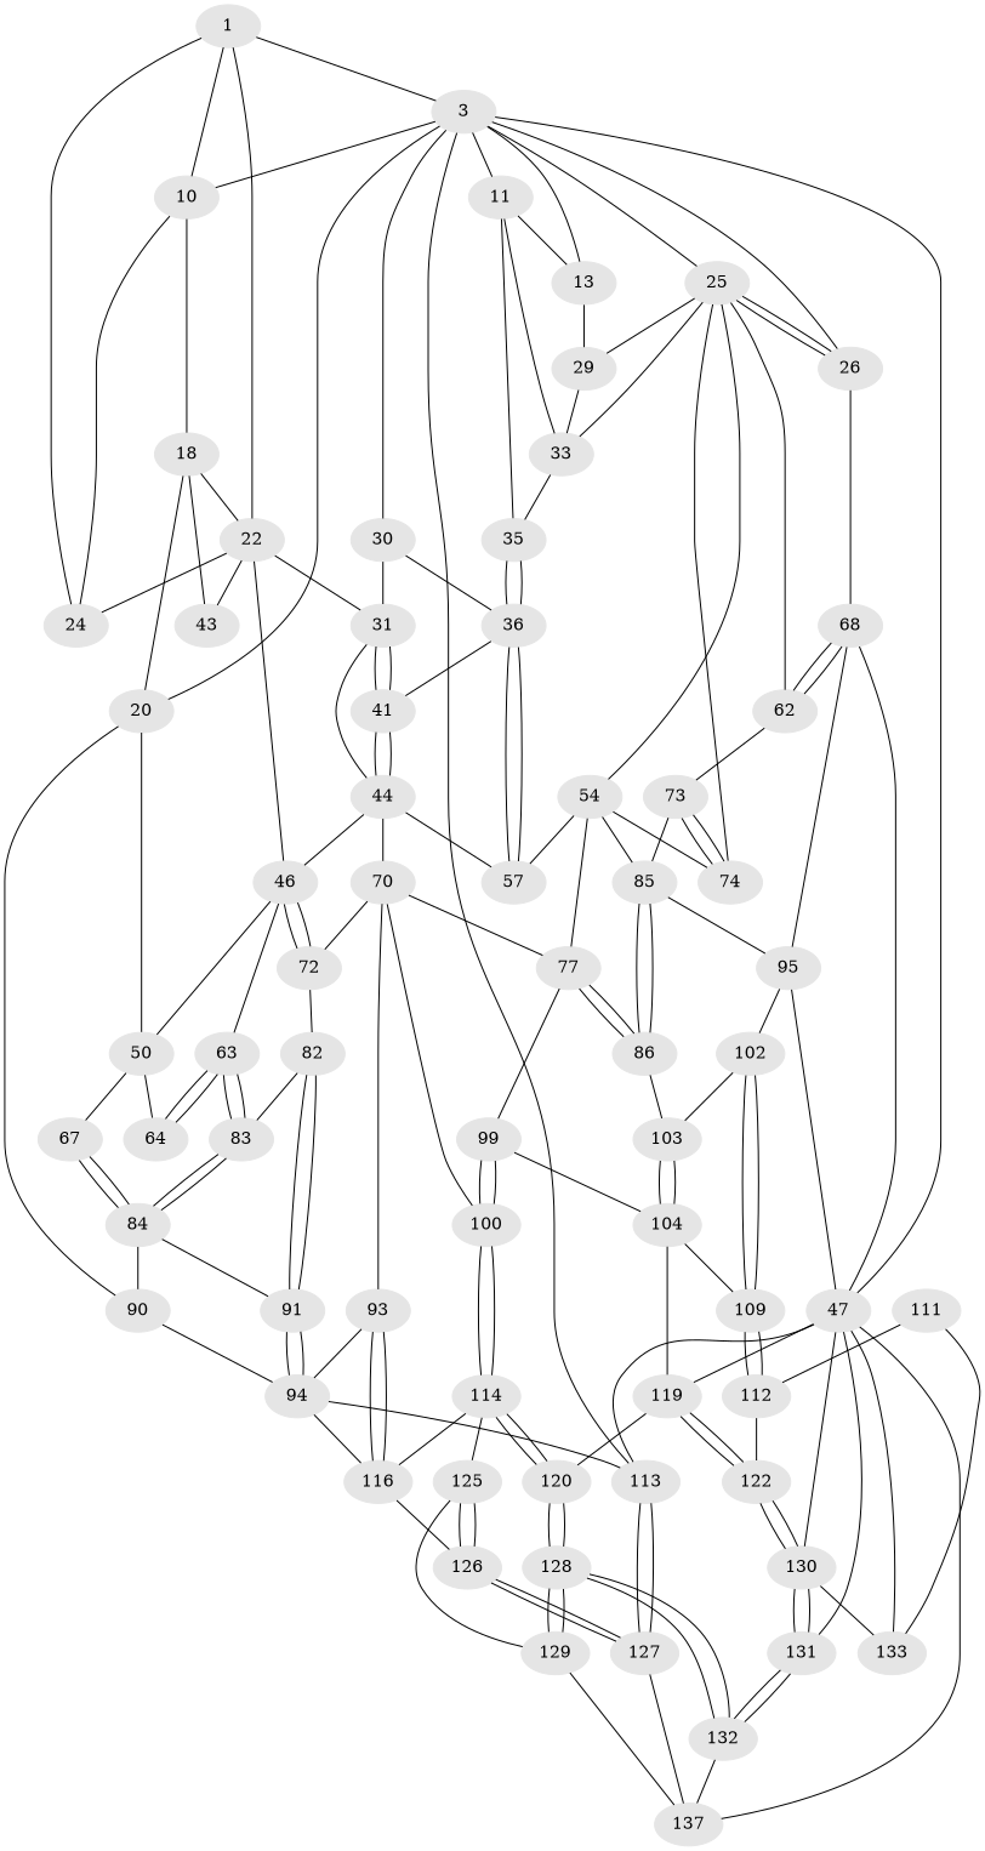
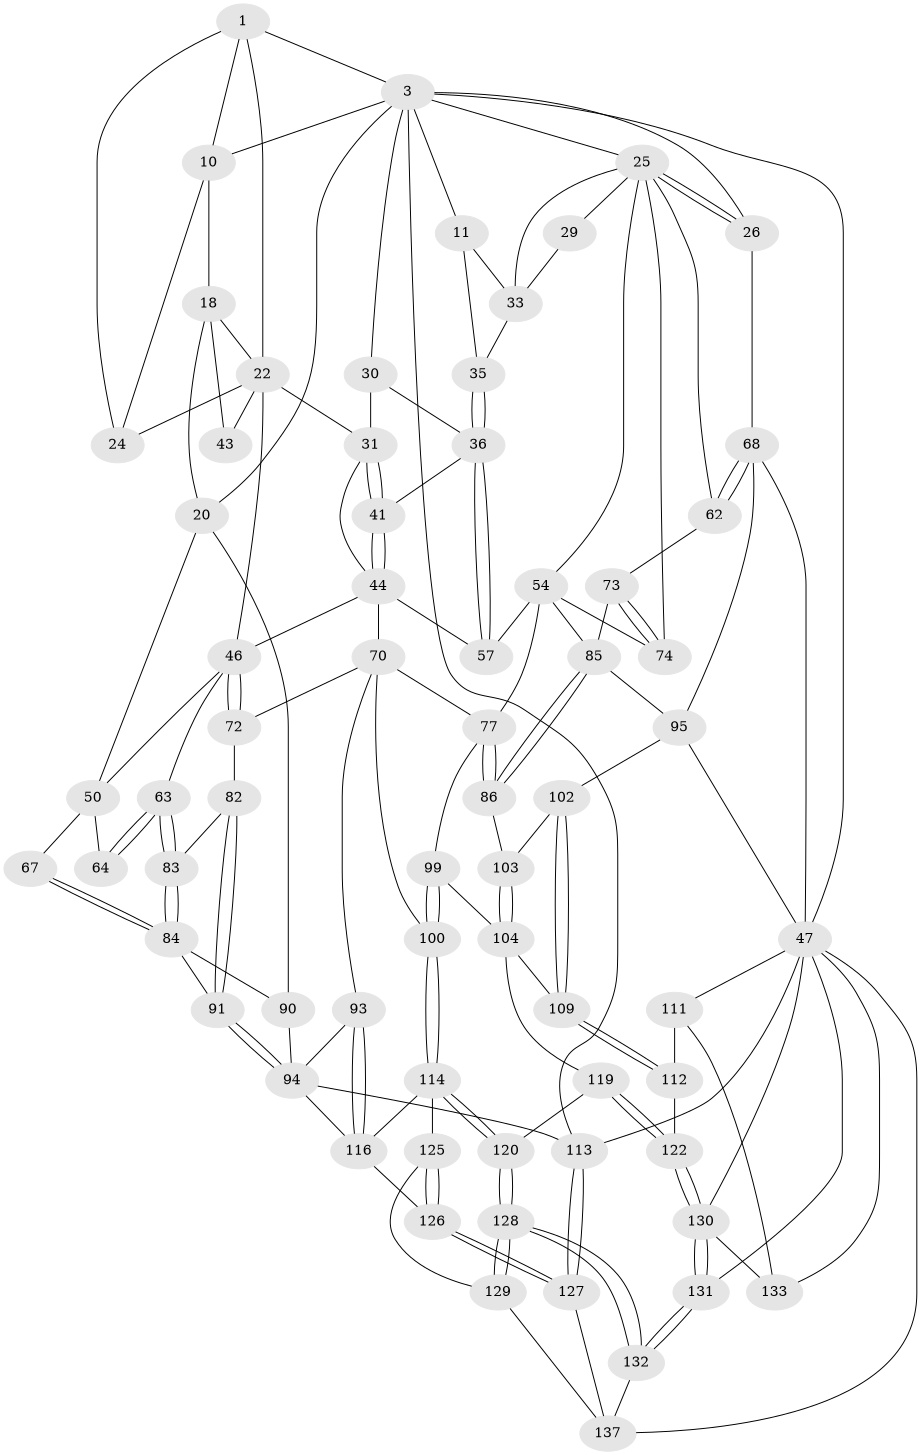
  graph {
    node [color=gray90 style=filled]
    1 [super="+2+9"]
    3 [super="+16+4"]
    10 [super="+17"]
    22 [super="+23"]
    24
    11 [super="+15+12"]
-   13
    20 [super="+21"]
    25 [super="+27"]
    26
    30
    n12 [label=47 super="+98+135"]
    113
    18 [super="+19"]
    43
    31 [super="+32"]
    46 [super="+47"]
    33 [super="+34"]
    35
    29
    50 [super="+65+51"]
    90
    54 [super="+81+55"]
    62
    74
    n26 [label=68 super="+96"]
    36 [super="+37"]
    111 [super="+123"]
    130 [super="+134"]
    131
    133
    137 [super="+138"]
    127
    64
    67 [super="+68"]
    94 [super="+107"]
    41
    44 [super="+45+58"]
    63
    72
    57
    77 [super="+78"]
    85 [super="+89"]
    73
    95 [super="+101"]
    70 [super="+71+79"]
    93
    100
    83
    82
    84 [super="+87"]
    86
    99
    102
    91
    116 [super="+117"]
    114 [super="+115"]
    103
    104 [super="+105+110"]
    126
    109
    112 [super="+121"]
    132
    119
    120
    125
    122
    128
    129
    1 -- 3
    1 -- 10
    1 -- 22
    1 -- 24
    3 -- 10
    3 -- 11
-   3 -- 13
    3 -- 20
    3 -- 25
    3 -- 26
    3 -- 30
    3 -- n12
    3 -- 113
    10 -- 24
    10 -- 18
    22 -- 24
    22 -- 43
    22 -- 31 [weight=2]
    22 -- 46
-   11 -- 13
    11 -- 33
    11 -- 35
-   13 -- 29
    20 -- 50
    20 -- 90
    25 -- 26
    25 -- 26
    25 -- 33
    25 -- 29
    25 -- 54
    25 -- 62
    25 -- 74
    26 -- n26
    30 -- 31
    30 -- 36
    n12 -- 113
-   n12 -- 119 [weight=2]
+   n12 -- 111 [weight=2]
    n12 -- 130
    n12 -- 131
    n12 -- 133
    n12 -- 137
    113 -- 127
    113 -- 127
    18 -- 22
    18 -- 20
    18 -- 43
    31 -- 41
    31 -- 41
    31 -- 44
    46 -- 50
    46 -- 63
    46 -- 72
    46 -- 72
    33 -- 35
    35 -- 36
    35 -- 36
    29 -- 33
    50 -- 64 [weight=2]
    50 -- 67 [weight=2]
    90 -- 94
    54 -- 74
    54 -- 57
    54 -- 77
    54 -- 85
    62 -- 73
    n26 -- n12
    n26 -- 62
    n26 -- 62
    n26 -- 95
    36 -- 41
    36 -- 57
    36 -- 57
    111 -- 133
    111 -- 112 [weight=2]
    130 -- 131
    130 -- 131
    130 -- 133
    131 -- 132
    131 -- 132
    127 -- 137
    67 -- 84 [weight=2]
    67 -- 84
    94 -- 113
    94 -- 116
    41 -- 44
    41 -- 44
    44 -- 46
    44 -- 57
    44 -- 70
    63 -- 64
    63 -- 64
    63 -- 83
    63 -- 83
    72 -- 82
    77 -- 86
    77 -- 86
    77 -- 99
    85 -- 95
    85 -- 86
    85 -- 86
    73 -- 74
    73 -- 74
    73 -- 85
    95 -- n12
    95 -- 102
    70 -- 72
    70 -- 77
    70 -- 93
    70 -- 100
    93 -- 94
    93 -- 116
    93 -- 116
    100 -- 114
    100 -- 114
    83 -- 84
    83 -- 84
    82 -- 83
    82 -- 91
    82 -- 91
    84 -- 90
    84 -- 91
    86 -- 103
    99 -- 100
    99 -- 100
    99 -- 104
    102 -- 103
    102 -- 109
    102 -- 109
    91 -- 94
    91 -- 94
    116 -- 126
    114 -- 116
    114 -- 120
    114 -- 120
    114 -- 125
    103 -- 104
    103 -- 104
    104 -- 109
    104 -- 119
    126 -- 127
    126 -- 127
    109 -- 112
    109 -- 112
    112 -- 122
    132 -- 137
    119 -- 120
    119 -- 122
    119 -- 122
    120 -- 128
    120 -- 128
    125 -- 126
    125 -- 126
    125 -- 129
    122 -- 130
    122 -- 130
    128 -- 132
    128 -- 132
    128 -- 129
    128 -- 129
    129 -- 137
  }
